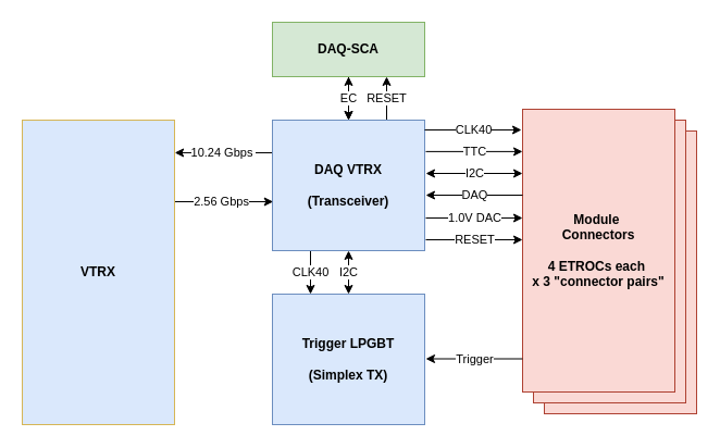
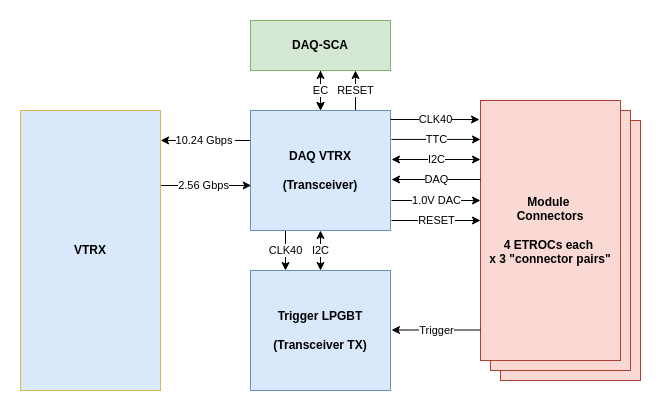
  <mxCell id="0" />
  <mxCell id="1" parent="0" />
  <mxCell id="2" value="&lt;b&gt;Module&amp;nbsp;&lt;br&gt;Connector&lt;br&gt;(4 ETROCs)&lt;br&gt;&lt;/b&gt;" style="rounded=0;whiteSpace=wrap;html=1;fillColor=#fad9d5;strokeColor=#ae4132;" parent="1" vertex="1"><mxGeometry x="500" y="120" width="140" height="260" as="geometry" /></mxCell>
  <mxCell id="3" value="&lt;b&gt;Module&amp;nbsp;&lt;br&gt;Connector&lt;br&gt;(4 ETROCs)&lt;br&gt;&lt;/b&gt;" style="rounded=0;whiteSpace=wrap;html=1;fillColor=#fad9d5;strokeColor=#ae4132;" parent="1" vertex="1"><mxGeometry x="490" y="110" width="140" height="260" as="geometry" /></mxCell>
- <mxCell id="4" value="&lt;b&gt;Trigger LPGBT&lt;br&gt;&lt;br&gt;(Simplex TX)&lt;br&gt;&lt;/b&gt;" style="rounded=0;whiteSpace=wrap;html=1;fillColor=#dae8fc;strokeColor=#6c8ebf;" parent="1" vertex="1"><mxGeometry x="250" y="270" width="140" height="120" as="geometry" /></mxCell>
+ <mxCell id="4" value="&lt;b&gt;Trigger LPGBT&lt;br&gt;&lt;br&gt;(Transceiver TX)&lt;br&gt;&lt;/b&gt;" style="rounded=0;whiteSpace=wrap;html=1;fillColor=#dae8fc;strokeColor=#6c8ebf;" parent="1" vertex="1"><mxGeometry x="250" y="270" width="140" height="120" as="geometry" /></mxCell>
  <mxCell id="5" value="I2C" style="edgeStyle=orthogonalEdgeStyle;rounded=0;orthogonalLoop=1;jettySize=auto;html=1;exitX=0.5;exitY=1;exitDx=0;exitDy=0;startArrow=classic;startFill=1;" parent="1" source="11" target="4" edge="1"><mxGeometry relative="1" as="geometry" /></mxCell>
  <mxCell id="6" value="CLK40" style="edgeStyle=orthogonalEdgeStyle;rounded=0;orthogonalLoop=1;jettySize=auto;html=1;exitX=0.25;exitY=1;exitDx=0;exitDy=0;entryX=0.25;entryY=0;entryDx=0;entryDy=0;startArrow=none;startFill=0;" parent="1" source="11" target="4" edge="1"><mxGeometry relative="1" as="geometry" /></mxCell>
  <mxCell id="7" value="EC" style="edgeStyle=orthogonalEdgeStyle;rounded=0;orthogonalLoop=1;jettySize=auto;html=1;exitX=0.5;exitY=0;exitDx=0;exitDy=0;entryX=0.5;entryY=1;entryDx=0;entryDy=0;startArrow=classic;startFill=1;" parent="1" source="11" target="14" edge="1"><mxGeometry relative="1" as="geometry" /></mxCell>
  <mxCell id="8" value="10.24 Gbps&amp;nbsp;" style="edgeStyle=orthogonalEdgeStyle;rounded=0;orthogonalLoop=1;jettySize=auto;html=1;exitX=0;exitY=0.25;exitDx=0;exitDy=0;entryX=1.001;entryY=0.107;entryDx=0;entryDy=0;entryPerimeter=0;startArrow=none;startFill=0;" parent="1" source="11" target="13" edge="1"><mxGeometry relative="1" as="geometry" /></mxCell>
  <mxCell id="9" value="EC" style="edgeStyle=orthogonalEdgeStyle;rounded=0;orthogonalLoop=1;jettySize=auto;html=1;startArrow=classic;startFill=1;endArrow=none;endFill=0;" parent="1" source="11" target="14" edge="1"><mxGeometry relative="1" as="geometry" /></mxCell>
  <mxCell id="10" value="RESET" style="edgeStyle=orthogonalEdgeStyle;rounded=0;orthogonalLoop=1;jettySize=auto;html=1;exitX=0.75;exitY=0;exitDx=0;exitDy=0;entryX=0.75;entryY=1;entryDx=0;entryDy=0;startArrow=none;startFill=0;endArrow=classic;endFill=1;" parent="1" source="11" target="14" edge="1"><mxGeometry relative="1" as="geometry" /></mxCell>
  <mxCell id="11" value="&lt;b&gt;DAQ VTRX&lt;br&gt;&lt;br&gt;(Transceiver)&lt;br&gt;&lt;/b&gt;" style="rounded=0;whiteSpace=wrap;html=1;fillColor=#dae8fc;strokeColor=#6c8ebf;" parent="1" vertex="1"><mxGeometry x="250" y="110" width="140" height="120" as="geometry" /></mxCell>
  <mxCell id="12" value="2.56 Gbps" style="edgeStyle=orthogonalEdgeStyle;rounded=0;orthogonalLoop=1;jettySize=auto;html=1;exitX=1;exitY=0.25;exitDx=0;exitDy=0;entryX=0.005;entryY=0.625;entryDx=0;entryDy=0;startArrow=none;startFill=0;entryPerimeter=0;" parent="1" source="13" target="11" edge="1"><mxGeometry relative="1" as="geometry"><Array as="points"><mxPoint x="160" y="185" /></Array></mxGeometry></mxCell>
  <mxCell id="13" value="&lt;b&gt;VTRX&lt;/b&gt;" style="rounded=0;whiteSpace=wrap;html=1;fillColor=#dae8fc;strokeColor=#d6b656;" parent="1" vertex="1"><mxGeometry x="20" y="110" width="140" height="280" as="geometry" /></mxCell>
  <mxCell id="14" value="&lt;b&gt;DAQ-SCA&lt;br&gt;&lt;/b&gt;" style="rounded=0;whiteSpace=wrap;html=1;fillColor=#d5e8d4;strokeColor=#82b366;" parent="1" vertex="1"><mxGeometry x="250" y="20" width="140" height="50" as="geometry" /></mxCell>
  <mxCell id="15" value="&lt;b&gt;Module&amp;nbsp;&lt;br&gt;Connectors&lt;br&gt;&lt;br&gt;4 ETROCs each&amp;nbsp;&lt;br&gt;x 3 &quot;connector pairs&quot;&lt;br&gt;&lt;/b&gt;" style="rounded=0;whiteSpace=wrap;html=1;fillColor=#fad9d5;strokeColor=#ae4132;" parent="1" vertex="1"><mxGeometry x="480" y="100" width="140" height="260" as="geometry" /></mxCell>
  <mxCell id="16" value="CLK40" style="rounded=0;orthogonalLoop=1;jettySize=auto;html=1;exitX=1;exitY=0.25;exitDx=0;exitDy=0;startArrow=none;startFill=0;" parent="1" edge="1"><mxGeometry relative="1" as="geometry"><mxPoint x="390" y="119" as="sourcePoint" /><mxPoint x="479" y="119" as="targetPoint" /></mxGeometry></mxCell>
  <mxCell id="17" value="TTC" style="rounded=0;orthogonalLoop=1;jettySize=auto;html=1;exitX=1;exitY=0.25;exitDx=0;exitDy=0;startArrow=none;startFill=0;" parent="1" edge="1"><mxGeometry relative="1" as="geometry"><mxPoint x="391" y="138.9" as="sourcePoint" /><mxPoint x="480" y="138.9" as="targetPoint" /></mxGeometry></mxCell>
  <mxCell id="18" value="I2C" style="rounded=0;orthogonalLoop=1;jettySize=auto;html=1;exitX=1;exitY=0.25;exitDx=0;exitDy=0;startArrow=classic;startFill=1;" parent="1" edge="1"><mxGeometry relative="1" as="geometry"><mxPoint x="391" y="159" as="sourcePoint" /><mxPoint x="480" y="159" as="targetPoint" /></mxGeometry></mxCell>
  <mxCell id="19" value="DAQ" style="rounded=0;orthogonalLoop=1;jettySize=auto;html=1;exitX=1;exitY=0.25;exitDx=0;exitDy=0;startArrow=classic;startFill=1;endArrow=none;endFill=0;" parent="1" edge="1"><mxGeometry relative="1" as="geometry"><mxPoint x="391" y="179" as="sourcePoint" /><mxPoint x="480" y="179" as="targetPoint" /></mxGeometry></mxCell>
  <mxCell id="20" value="Trigger" style="rounded=0;orthogonalLoop=1;jettySize=auto;html=1;exitX=1;exitY=0.25;exitDx=0;exitDy=0;startArrow=classic;startFill=1;endArrow=none;endFill=0;" parent="1" edge="1"><mxGeometry relative="1" as="geometry"><mxPoint x="391" y="329.5" as="sourcePoint" /><mxPoint x="480" y="329.5" as="targetPoint" /></mxGeometry></mxCell>
  <mxCell id="21" value="1.0V DAC" style="rounded=0;orthogonalLoop=1;jettySize=auto;html=1;exitX=1;exitY=0.25;exitDx=0;exitDy=0;startArrow=none;startFill=0;" parent="1" edge="1"><mxGeometry relative="1" as="geometry"><mxPoint x="391" y="200" as="sourcePoint" /><mxPoint x="480" y="200" as="targetPoint" /></mxGeometry></mxCell>
  <mxCell id="22" value="RESET" style="rounded=0;orthogonalLoop=1;jettySize=auto;html=1;exitX=1;exitY=0.25;exitDx=0;exitDy=0;startArrow=none;startFill=0;" parent="1" edge="1"><mxGeometry relative="1" as="geometry"><mxPoint x="391" y="220" as="sourcePoint" /><mxPoint x="480" y="220" as="targetPoint" /></mxGeometry></mxCell>
